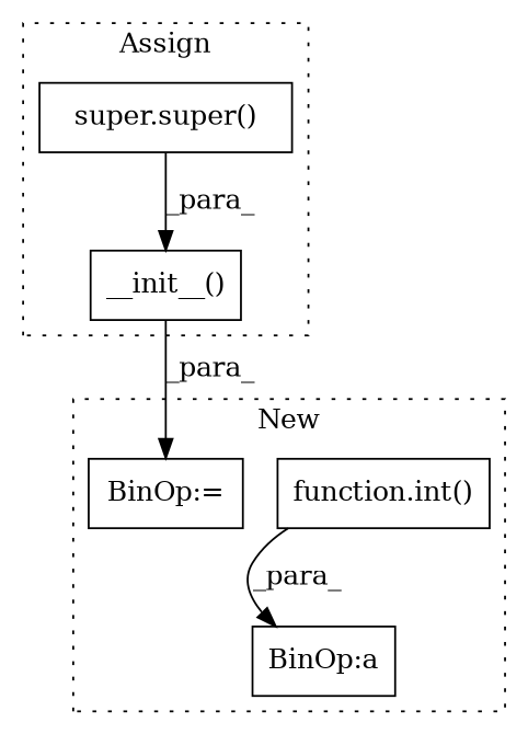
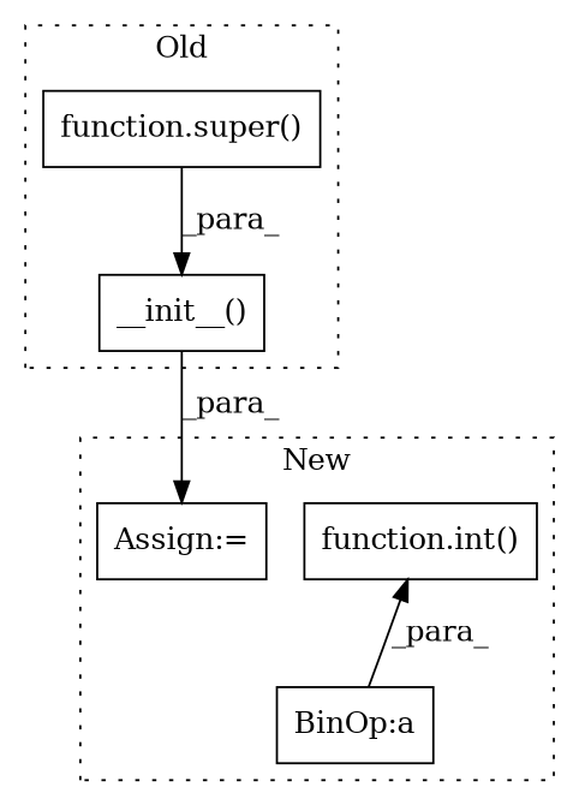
  digraph {
    node [a=75 l=3 shape=box]
-   n1 [l="6,1" label="super.super()" s="189,210"]
+   n1 [l="6,1" label="function.super()" s="189,210"]
    n2 [l=33 label="__init__()" s=189]
    n3 [l="4,1" label="function.int()" s="4883,4894"]
    n4 [a=82 label="BinOp:a" s=4890]
-   n5 [a=68 label="BinOp:=" s=4880]
+   n5 [a=68 label="Assign:=" s=4880]
    subgraph cluster_1 {
-     label=Assign
+     label=Old
      style=dotted
      n1
      n2
    }
    subgraph cluster_2 {
      label=New
      style=dotted
      n3
      n4
      n5
    }
    n1 -> n2 [label=_para_]
    n2 -> n5 [label=_para_]
-   n3 -> n4 [label=_para_]
+   n4 -> n3 [label=_para_]
  }
